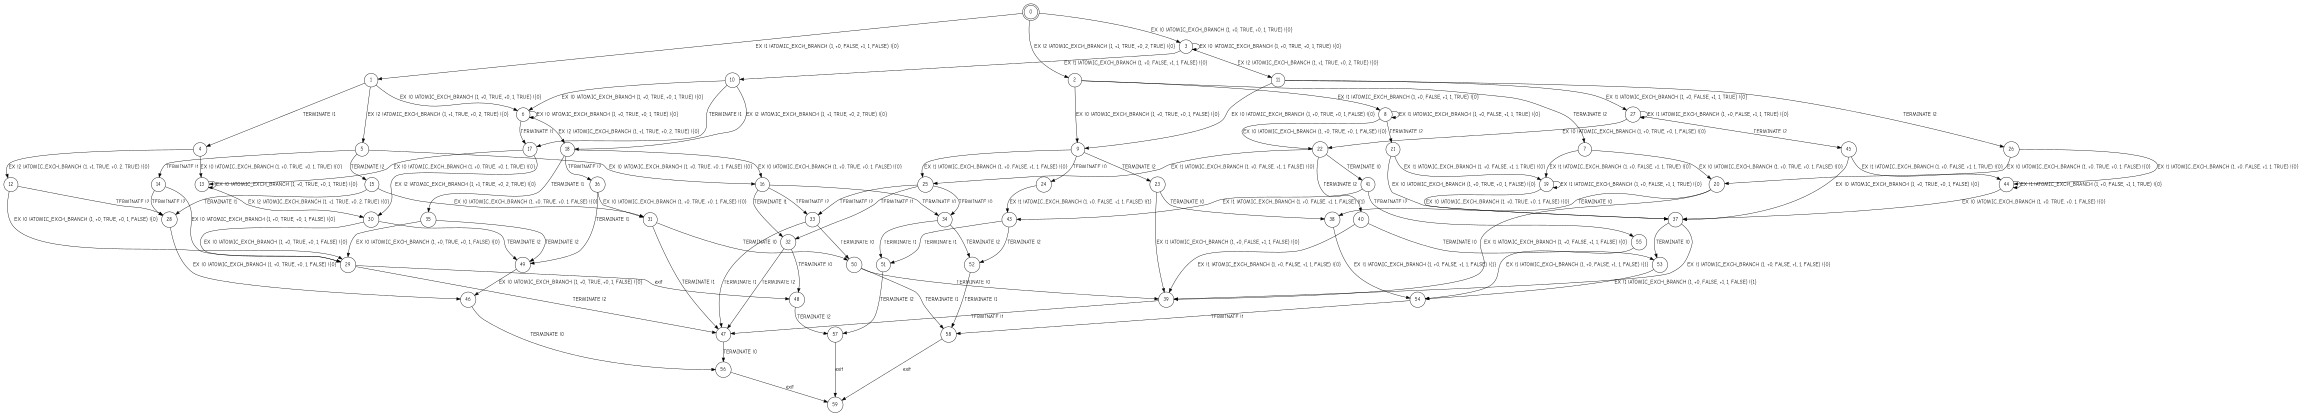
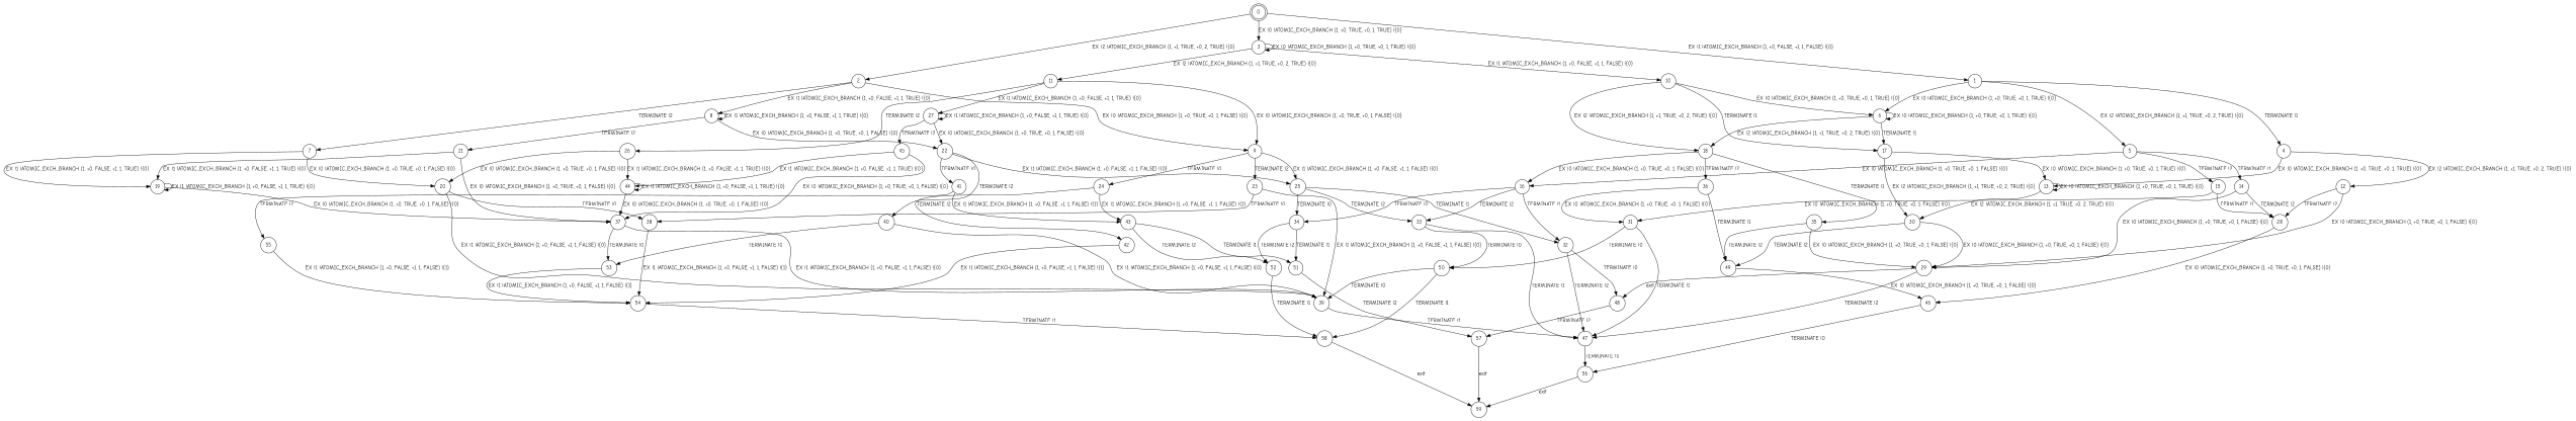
  digraph {
    fontname="Comic Neue"
    node [fontname="Comic Neue" shape=circle]
    edge [fontname="Comic Neue"]
    0 [peripheries=2]
    1
    2
    3
    4
    5
    6
    7
    8
    9
    10
    11
    12
    13
    14
    15
    16
    17
    18
    19
    20
    21
    22
    23
    24
    25
    26
    27
    28
    29
    30
    31
    32
    33
    34
    35
    36
    37
    38
    39
    40
    41
+   42
    43
    44
    45
    46
    47
    48
    49
    50
    51
    52
    53
    54
    55
    56
    57
    58
    59
    0 -> 1 [label="EX !1 !ATOMIC_EXCH_BRANCH (1, +0, FALSE, +1, 1, FALSE) !{0}"]
    0 -> 2 [label="EX !2 !ATOMIC_EXCH_BRANCH (1, +1, TRUE, +0, 2, TRUE) !{0}"]
    0 -> 3 [label="EX !0 !ATOMIC_EXCH_BRANCH (1, +0, TRUE, +0, 1, TRUE) !{0}"]
    1 -> 4 [label="TERMINATE !1"]
    1 -> 5 [label="EX !2 !ATOMIC_EXCH_BRANCH (1, +1, TRUE, +0, 2, TRUE) !{0}"]
    1 -> 6 [label="EX !0 !ATOMIC_EXCH_BRANCH (1, +0, TRUE, +0, 1, TRUE) !{0}"]
    2 -> 7 [label="TERMINATE !2"]
    2 -> 8 [label="EX !1 !ATOMIC_EXCH_BRANCH (1, +0, FALSE, +1, 1, TRUE) !{0}"]
    2 -> 9 [label="EX !0 !ATOMIC_EXCH_BRANCH (1, +0, TRUE, +0, 1, FALSE) !{0}"]
    3 -> 3 [label="EX !0 !ATOMIC_EXCH_BRANCH (1, +0, TRUE, +0, 1, TRUE) !{0}"]
    3 -> 10 [label="EX !1 !ATOMIC_EXCH_BRANCH (1, +0, FALSE, +1, 1, FALSE) !{0}"]
    3 -> 11 [label="EX !2 !ATOMIC_EXCH_BRANCH (1, +1, TRUE, +0, 2, TRUE) !{0}"]
    4 -> 12 [label="EX !2 !ATOMIC_EXCH_BRANCH (1, +1, TRUE, +0, 2, TRUE) !{0}"]
    4 -> 13 [label="EX !0 !ATOMIC_EXCH_BRANCH (1, +0, TRUE, +0, 1, TRUE) !{0}"]
    5 -> 14 [label="TERMINATE !1"]
    5 -> 15 [label="TERMINATE !2"]
    5 -> 16 [label="EX !0 !ATOMIC_EXCH_BRANCH (1, +0, TRUE, +0, 1, FALSE) !{0}"]
    6 -> 6 [label="EX !0 !ATOMIC_EXCH_BRANCH (1, +0, TRUE, +0, 1, TRUE) !{0}"]
    6 -> 17 [label="TERMINATE !1"]
    6 -> 18 [label="EX !2 !ATOMIC_EXCH_BRANCH (1, +1, TRUE, +0, 2, TRUE) !{0}"]
    7 -> 19 [label="EX !1 !ATOMIC_EXCH_BRANCH (1, +0, FALSE, +1, 1, TRUE) !{0}"]
    7 -> 20 [label="EX !0 !ATOMIC_EXCH_BRANCH (1, +0, TRUE, +0, 1, FALSE) !{0}"]
    8 -> 8 [label="EX !1 !ATOMIC_EXCH_BRANCH (1, +0, FALSE, +1, 1, TRUE) !{0}"]
    8 -> 21 [label="TERMINATE !2"]
    8 -> 22 [label="EX !0 !ATOMIC_EXCH_BRANCH (1, +0, TRUE, +0, 1, FALSE) !{0}"]
    9 -> 23 [label="TERMINATE !2"]
    9 -> 24 [label="TERMINATE !0"]
    9 -> 25 [label="EX !1 !ATOMIC_EXCH_BRANCH (1, +0, FALSE, +1, 1, FALSE) !{0}"]
    10 -> 6 [label="EX !0 !ATOMIC_EXCH_BRANCH (1, +0, TRUE, +0, 1, TRUE) !{0}"]
    10 -> 17 [label="TERMINATE !1"]
    10 -> 18 [label="EX !2 !ATOMIC_EXCH_BRANCH (1, +1, TRUE, +0, 2, TRUE) !{0}"]
    11 -> 9 [label="EX !0 !ATOMIC_EXCH_BRANCH (1, +0, TRUE, +0, 1, FALSE) !{0}"]
    11 -> 26 [label="TERMINATE !2"]
    11 -> 27 [label="EX !1 !ATOMIC_EXCH_BRANCH (1, +0, FALSE, +1, 1, TRUE) !{0}"]
    12 -> 28 [label="TERMINATE !2"]
    12 -> 29 [label="EX !0 !ATOMIC_EXCH_BRANCH (1, +0, TRUE, +0, 1, FALSE) !{0}"]
    13 -> 13 [label="EX !0 !ATOMIC_EXCH_BRANCH (1, +0, TRUE, +0, 1, TRUE) !{0}"]
    13 -> 30 [label="EX !2 !ATOMIC_EXCH_BRANCH (1, +1, TRUE, +0, 2, TRUE) !{0}"]
    14 -> 28 [label="TERMINATE !2"]
    14 -> 29 [label="EX !0 !ATOMIC_EXCH_BRANCH (1, +0, TRUE, +0, 1, FALSE) !{0}"]
    15 -> 28 [label="TERMINATE !1"]
    15 -> 31 [label="EX !0 !ATOMIC_EXCH_BRANCH (1, +0, TRUE, +0, 1, FALSE) !{0}"]
    16 -> 32 [label="TERMINATE !1"]
    16 -> 33 [label="TERMINATE !2"]
    16 -> 34 [label="TERMINATE !0"]
    17 -> 13 [label="EX !0 !ATOMIC_EXCH_BRANCH (1, +0, TRUE, +0, 1, TRUE) !{0}"]
    17 -> 30 [label="EX !2 !ATOMIC_EXCH_BRANCH (1, +1, TRUE, +0, 2, TRUE) !{0}"]
    18 -> 16 [label="EX !0 !ATOMIC_EXCH_BRANCH (1, +0, TRUE, +0, 1, FALSE) !{0}"]
    18 -> 35 [label="TERMINATE !1"]
    18 -> 36 [label="TERMINATE !2"]
    19 -> 19 [label="EX !1 !ATOMIC_EXCH_BRANCH (1, +0, FALSE, +1, 1, TRUE) !{0}"]
    19 -> 37 [label="EX !0 !ATOMIC_EXCH_BRANCH (1, +0, TRUE, +0, 1, FALSE) !{0}"]
    20 -> 38 [label="TERMINATE !0"]
    20 -> 39 [label="EX !1 !ATOMIC_EXCH_BRANCH (1, +0, FALSE, +1, 1, FALSE) !{0}"]
    21 -> 19 [label="EX !1 !ATOMIC_EXCH_BRANCH (1, +0, FALSE, +1, 1, TRUE) !{0}"]
    21 -> 37 [label="EX !0 !ATOMIC_EXCH_BRANCH (1, +0, TRUE, +0, 1, FALSE) !{0}"]
    22 -> 25 [label="EX !1 !ATOMIC_EXCH_BRANCH (1, +0, FALSE, +1, 1, FALSE) !{0}"]
    22 -> 40 [label="TERMINATE !2"]
    22 -> 41 [label="TERMINATE !0"]
    23 -> 38 [label="TERMINATE !0"]
    23 -> 39 [label="EX !1 !ATOMIC_EXCH_BRANCH (1, +0, FALSE, +1, 1, FALSE) !{0}"]
+   24 -> 42 [label="TERMINATE !2"]
    24 -> 43 [label="EX !1 !ATOMIC_EXCH_BRANCH (1, +0, FALSE, +1, 1, FALSE) !{1}"]
    25 -> 32 [label="TERMINATE !1"]
    25 -> 33 [label="TERMINATE !2"]
    25 -> 34 [label="TERMINATE !0"]
    26 -> 20 [label="EX !0 !ATOMIC_EXCH_BRANCH (1, +0, TRUE, +0, 1, FALSE) !{0}"]
    26 -> 44 [label="EX !1 !ATOMIC_EXCH_BRANCH (1, +0, FALSE, +1, 1, TRUE) !{0}"]
    27 -> 22 [label="EX !0 !ATOMIC_EXCH_BRANCH (1, +0, TRUE, +0, 1, FALSE) !{0}"]
    27 -> 27 [label="EX !1 !ATOMIC_EXCH_BRANCH (1, +0, FALSE, +1, 1, TRUE) !{0}"]
    27 -> 45 [label="TERMINATE !2"]
    28 -> 46 [label="EX !0 !ATOMIC_EXCH_BRANCH (1, +0, TRUE, +0, 1, FALSE) !{0}"]
    29 -> 47 [label="TERMINATE !2"]
    29 -> 48 [label=exit]
    30 -> 29 [label="EX !0 !ATOMIC_EXCH_BRANCH (1, +0, TRUE, +0, 1, FALSE) !{0}"]
    30 -> 49 [label="TERMINATE !2"]
    31 -> 47 [label="TERMINATE !1"]
    31 -> 50 [label="TERMINATE !0"]
    32 -> 47 [label="TERMINATE !2"]
    32 -> 48 [label="TERMINATE !0"]
    33 -> 47 [label="TERMINATE !1"]
    33 -> 50 [label="TERMINATE !0"]
    34 -> 51 [label="TERMINATE !1"]
    34 -> 52 [label="TERMINATE !2"]
    35 -> 29 [label="EX !0 !ATOMIC_EXCH_BRANCH (1, +0, TRUE, +0, 1, FALSE) !{0}"]
    35 -> 49 [label="TERMINATE !2"]
    36 -> 31 [label="EX !0 !ATOMIC_EXCH_BRANCH (1, +0, TRUE, +0, 1, FALSE) !{0}"]
    36 -> 49 [label="TERMINATE !1"]
    37 -> 39 [label="EX !1 !ATOMIC_EXCH_BRANCH (1, +0, FALSE, +1, 1, FALSE) !{0}"]
    37 -> 53 [label="TERMINATE !0"]
    38 -> 54 [label="EX !1 !ATOMIC_EXCH_BRANCH (1, +0, FALSE, +1, 1, FALSE) !{1}"]
    39 -> 47 [label="TERMINATE !1"]
    40 -> 39 [label="EX !1 !ATOMIC_EXCH_BRANCH (1, +0, FALSE, +1, 1, FALSE) !{0}"]
    40 -> 53 [label="TERMINATE !0"]
    41 -> 43 [label="EX !1 !ATOMIC_EXCH_BRANCH (1, +0, FALSE, +1, 1, FALSE) !{1}"]
    41 -> 55 [label="TERMINATE !2"]
+   42 -> 54 [label="EX !1 !ATOMIC_EXCH_BRANCH (1, +0, FALSE, +1, 1, FALSE) !{1}"]
    43 -> 51 [label="TERMINATE !1"]
    43 -> 52 [label="TERMINATE !2"]
    44 -> 37 [label="EX !0 !ATOMIC_EXCH_BRANCH (1, +0, TRUE, +0, 1, FALSE) !{0}"]
    44 -> 44 [label="EX !1 !ATOMIC_EXCH_BRANCH (1, +0, FALSE, +1, 1, TRUE) !{0}"]
    45 -> 37 [label="EX !0 !ATOMIC_EXCH_BRANCH (1, +0, TRUE, +0, 1, FALSE) !{0}"]
    45 -> 44 [label="EX !1 !ATOMIC_EXCH_BRANCH (1, +0, FALSE, +1, 1, TRUE) !{0}"]
    46 -> 56 [label="TERMINATE !0"]
    47 -> 56 [label="TERMINATE !0"]
    48 -> 57 [label="TERMINATE !2"]
    49 -> 46 [label="EX !0 !ATOMIC_EXCH_BRANCH (1, +0, TRUE, +0, 1, FALSE) !{0}"]
    50 -> 39 [label="TERMINATE !0"]
    50 -> 58 [label="TERMINATE !1"]
    51 -> 57 [label="TERMINATE !2"]
    52 -> 58 [label="TERMINATE !1"]
    53 -> 54 [label="EX !1 !ATOMIC_EXCH_BRANCH (1, +0, FALSE, +1, 1, FALSE) !{1}"]
    54 -> 58 [label="TERMINATE !1"]
    55 -> 54 [label="EX !1 !ATOMIC_EXCH_BRANCH (1, +0, FALSE, +1, 1, FALSE) !{1}"]
    56 -> 59 [label=exit]
    57 -> 59 [label=exit]
    58 -> 59 [label=exit]
  }
